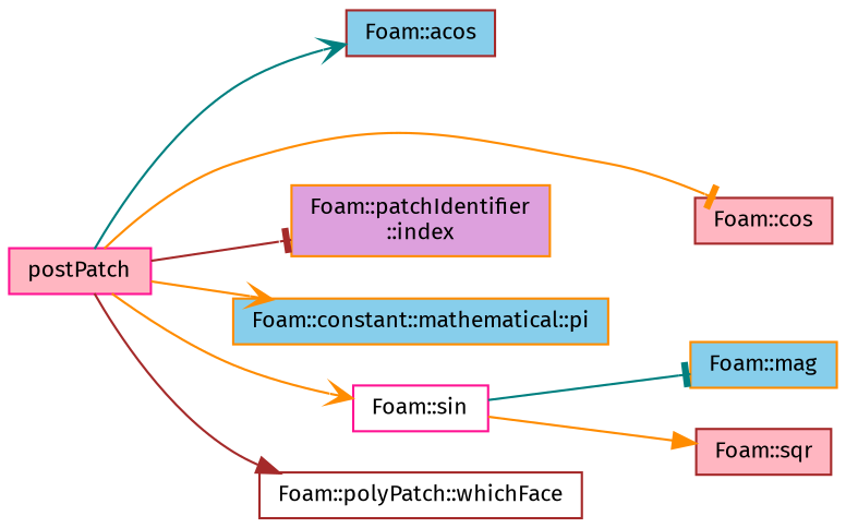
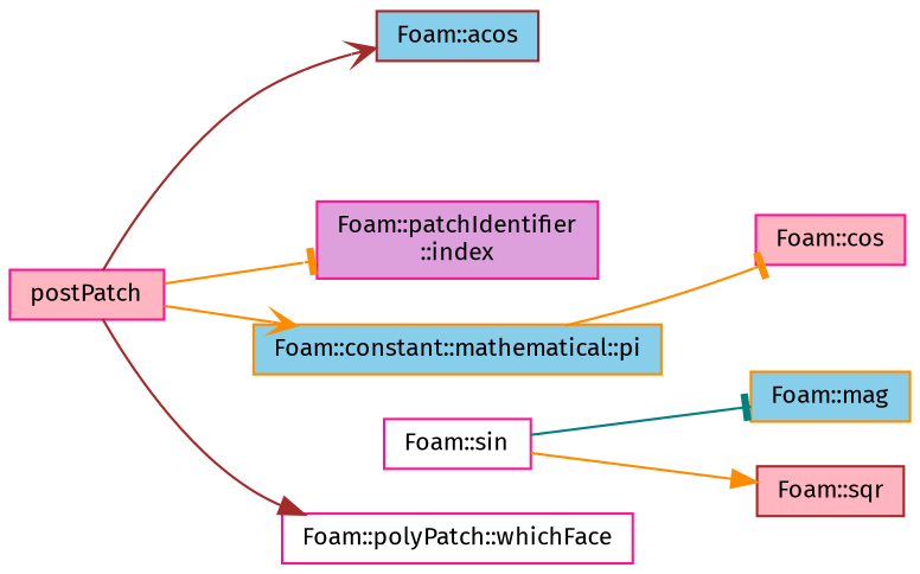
  digraph {
    fontname="Fira Sans"
    rankdir=LR
    node [color=deeppink fillcolor=lightpink fontname="Fira Sans" fontsize=10 shape=record style=filled]
    edge [arrowhead=vee color=darkorange fontname="Fira Sans" fontsize=10 labelfontname=Helvetica labelfontsize=10 style=solid]
    n1 [fontcolor=black height=0.2 label=postPatch width=0.4]
    n2 [color=brown fillcolor=skyblue height=0.2 label="Foam::acos" width=0.4]
-   n3 [color=brown height=0.2 label="Foam::cos" width=0.4]
-   n4 [color=darkorange fillcolor=plum height=0.2 label="Foam::patchIdentifier\l::index" width=0.4]
+   n3 [height=0.2 label="Foam::cos" width=0.4]
+   n4 [fillcolor=plum height=0.2 label="Foam::patchIdentifier\l::index" width=0.4]
    n5 [color=darkorange fillcolor=skyblue height=0.2 label="Foam::constant::mathematical::pi" width=0.4]
    n6 [fillcolor=white height=0.2 label="Foam::sin" width=0.4]
-   n7 [color=brown fillcolor=white height=0.2 label="Foam::polyPatch::whichFace" width=0.4]
+   n7 [fillcolor=white height=0.2 label="Foam::polyPatch::whichFace" width=0.4]
    n8 [color=darkorange fillcolor=skyblue height=0.2 label="Foam::mag" width=0.4]
    n9 [color=brown height=0.2 label="Foam::sqr" width=0.4]
-   n1 -> n2 [color=teal]
-   n1 -> n3 [arrowhead=tee]
-   n1 -> n4 [arrowhead=tee color=brown]
+   n1 -> n2 [color=brown]
+   n5 -> n3 [arrowhead=tee]
+   n1 -> n4 [arrowhead=tee]
    n1 -> n5
-   n1 -> n6
    n1 -> n7 [arrowhead=normal color=brown]
    n6 -> n8 [arrowhead=tee color=teal]
    n6 -> n9 [arrowhead=normal]
  }
